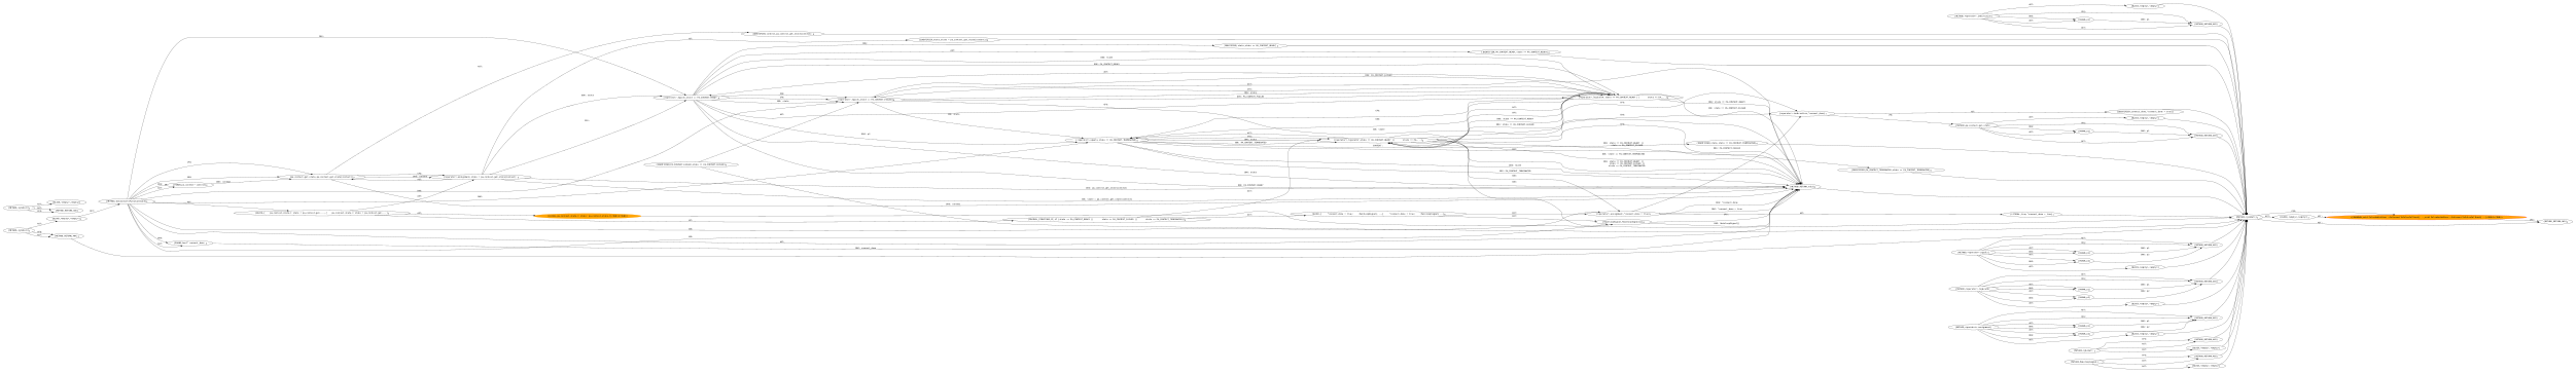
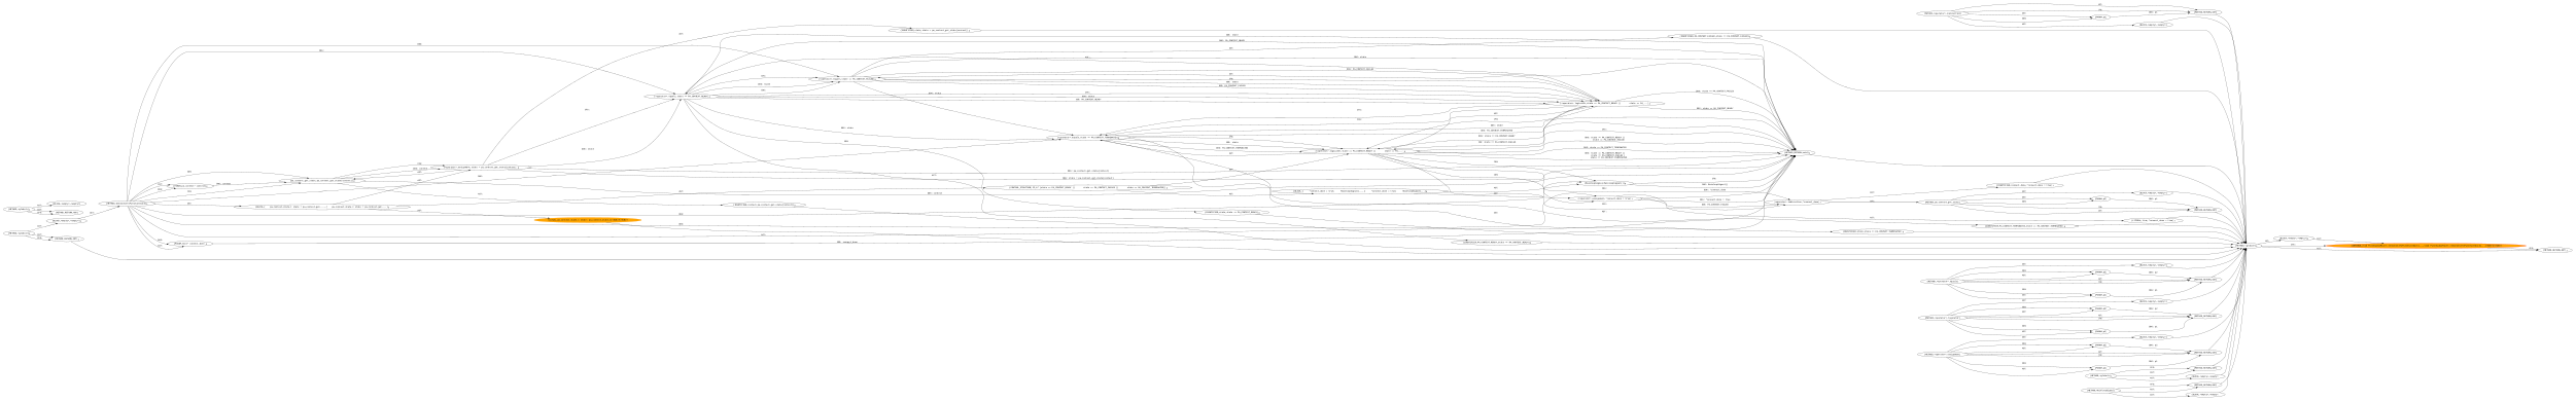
  digraph {
    fontname="Liberation Mono"
    rankdir=LR
    node [fontname="Liberation Mono"]
    edge [fontname="Liberation Mono"]
    n1 [label=<(METHOD,&lt;operator&gt;.indirection)>]
    n2 [label=<(PARAM,p1)>]
    n3 [label=<(BLOCK,&lt;empty&gt;,&lt;empty&gt;)>]
    n4 [label=<(METHOD_RETURN,ANY)>]
    n5 [label=<(METHOD,&lt;global&gt;)<SUB>1</SUB>>]
    n6 [label=<(BLOCK,&lt;empty&gt;,&lt;empty&gt;)<SUB>1</SUB>>]
    n7 [color=deeppink fillcolor=orange label="<(UNKNOWN,void PulseAudioMixer::OnConnectToPulseCallback(...,void PulseAudioMixer::OnConnectToPulseCallback(...)<SUB>1</SUB>>" style=filled]
    n8 [label=<(METHOD_RETURN,ANY)<SUB>1</SUB>>]
    n9 [label=<(METHOD,&lt;global&gt;)<SUB>1</SUB>>]
    n10 [label=<(BLOCK,&lt;empty&gt;,&lt;empty&gt;)<SUB>1</SUB>>]
    n11 [label=<(METHOD_RETURN,ANY)<SUB>1</SUB>>]
    n12 [label=<(METHOD,OnConnectToPulseCallback)<SUB>1</SUB>>]
    n13 [label=<(PARAM,pa_context* context)<SUB>2</SUB>>]
    n14 [label=<(PARAM,bool* connect_done)<SUB>2</SUB>>]
    n15 [label=<(BLOCK,{    pa_context_state_t state = pa_context_get_...,{    pa_context_state_t state = pa_context_get_...)<SUB>2</SUB>>]
    n16 [label=<(pa_context_get_state,pa_context_get_state(context))<SUB>3</SUB>>]
    n17 [label=<(&lt;operator&gt;.equals,state == PA_CONTEXT_READY)<SUB>4</SUB>>]
    n18 [label=<(&lt;operator&gt;.equals,state == PA_CONTEXT_FAILED)<SUB>5</SUB>>]
    n19 [label=<(&lt;operator&gt;.equals,state == PA_CONTEXT_TERMINATED)<SUB>6</SUB>>]
    n20 [label=<(&lt;operator&gt;.assignment,*connect_done = true)<SUB>7</SUB>>]
    n21 [label=<(MainloopSignal,MainloopSignal())<SUB>8</SUB>>]
    n22 [label=<(METHOD_RETURN,void)<SUB>1</SUB>>]
    n23 [color=darkorange fillcolor=orange label="<(LOCAL,pa_context_state_t state: pa_context_state_t)<SUB>3</SUB>>" style=filled]
    n24 [label=<(&lt;operator&gt;.assignment,state = pa_context_get_state(context))<SUB>3</SUB>>]
    n25 [label=<(CONTROL_STRUCTURE,IF,if (state == PA_CONTEXT_READY ||       state == PA_CONTEXT_FAILED ||       state == PA_CONTEXT_TERMINATED))<SUB>4</SUB>>]
    n26 [label=<(IDENTIFIER,context,pa_context_get_state(context))<SUB>3</SUB>>]
    n27 [label=<(&lt;operator&gt;.logicalOr,state == PA_CONTEXT_READY ||       state == PA_...)<SUB>4</SUB>>]
    n28 [label=<(IDENTIFIER,state,state == PA_CONTEXT_READY)<SUB>4</SUB>>]
    n29 [label=<(IDENTIFIER,PA_CONTEXT_READY,state == PA_CONTEXT_READY)<SUB>4</SUB>>]
    n30 [label=<(IDENTIFIER,PA_CONTEXT_FAILED,state == PA_CONTEXT_FAILED)<SUB>5</SUB>>]
    n31 [label=<(&lt;operator&gt;.logicalOr,state == PA_CONTEXT_READY ||       state == PA_...)<SUB>4</SUB>>]
    n32 [label=<(IDENTIFIER,state,state == PA_CONTEXT_TERMINATED)<SUB>6</SUB>>]
    n33 [label=<(IDENTIFIER,PA_CONTEXT_TERMINATED,state == PA_CONTEXT_TERMINATED)<SUB>6</SUB>>]
    n34 [label=<(&lt;operator&gt;.indirection,*connect_done)<SUB>7</SUB>>]
    n35 [label=<(LITERAL,true,*connect_done = true)<SUB>7</SUB>>]
    n36 [label=<(IDENTIFIER,state,state = pa_context_get_state(context))<SUB>3</SUB>>]
    n37 [label=<(BLOCK,{     *connect_done = true;     MainloopSignal(...,{     *connect_done = true;     MainloopSignal(...)<SUB>6</SUB>>]
    n38 [label=<(IDENTIFIER,connect_done,*connect_done = true)<SUB>7</SUB>>]
    n39 [label=<(METHOD,pa_context_get_state)>]
    n40 [label=<(PARAM,p1)>]
    n41 [label=<(BLOCK,&lt;empty&gt;,&lt;empty&gt;)>]
    n42 [label=<(METHOD_RETURN,ANY)>]
    n43 [label=<(METHOD,&lt;operator&gt;.equals)>]
    n44 [label=<(PARAM,p1)>]
    n45 [label=<(PARAM,p2)>]
    n46 [label=<(BLOCK,&lt;empty&gt;,&lt;empty&gt;)>]
    n47 [label=<(METHOD_RETURN,ANY)>]
    n48 [label=<(METHOD,&lt;operator&gt;.logicalOr)>]
    n49 [label=<(PARAM,p1)>]
    n50 [label=<(PARAM,p2)>]
    n51 [label=<(BLOCK,&lt;empty&gt;,&lt;empty&gt;)>]
    n52 [label=<(METHOD_RETURN,ANY)>]
    n53 [label=<(METHOD,&lt;operator&gt;.assignment)>]
    n54 [label=<(PARAM,p1)>]
    n55 [label=<(PARAM,p2)>]
    n56 [label=<(BLOCK,&lt;empty&gt;,&lt;empty&gt;)>]
    n57 [label=<(METHOD_RETURN,ANY)>]
    n58 [label=<(METHOD,&lt;global&gt;)<SUB>1</SUB>>]
    n59 [label=<(BLOCK,&lt;empty&gt;,&lt;empty&gt;)>]
    n60 [label=<(METHOD_RETURN,ANY)>]
    n61 [label=<(METHOD,MainloopSignal)>]
    n62 [label=<(BLOCK,&lt;empty&gt;,&lt;empty&gt;)>]
    n63 [label=<(METHOD_RETURN,ANY)>]
    n64 [label=<(METHOD,&lt;global&gt;)<SUB>1</SUB>>]
    n65 [label=<(BLOCK,&lt;empty&gt;,&lt;empty&gt;)>]
    n66 [label=<(METHOD_RETURN,ANY)>]
    n1 -> n2 [label="AST: "]
    n1 -> n2 [label="DDG: "]
    n1 -> n3 [label="AST: "]
    n1 -> n4 [label="AST: "]
    n1 -> n4 [label="CFG: "]
    n2 -> n4 [label="DDG: p1"]
    n3 -> n5
    n4 -> n5
    n5 -> n6 [label="AST: "]
    n5 -> n7 [label="CFG: "]
    n5 -> n8 [label="AST: "]
    n6 -> n7 [label="AST: "]
    n7 -> n8 [label="CFG: "]
    n9 -> n10 [label="AST: "]
    n9 -> n11 [label="AST: "]
    n9 -> n11 [label="CFG: "]
    n10 -> n12 [label="AST: "]
    n11 -> n5
    n12 -> n13 [label="AST: "]
    n12 -> n13 [label="DDG: "]
    n12 -> n14 [label="AST: "]
    n12 -> n14 [label="DDG: "]
    n12 -> n15 [label="AST: "]
    n12 -> n16 [label="CFG: "]
    n12 -> n16 [label="DDG: "]
    n12 -> n17 [label="CDG: "]
    n12 -> n18 [label="DDG: "]
    n12 -> n19 [label="DDG: "]
    n12 -> n20 [label="DDG: "]
    n12 -> n21 [label="DDG: "]
    n12 -> n22 [label="AST: "]
    n13 -> n16 [label="DDG: context"]
    n14 -> n22 [label="DDG: connect_done"]
    n15 -> n23 [label="AST: "]
    n15 -> n24 [label="AST: "]
    n15 -> n25 [label="AST: "]
    n16 -> n22 [label="DDG: context"]
    n16 -> n24 [label="CFG: "]
    n16 -> n24 [label="DDG: context"]
    n16 -> n26 [label="AST: "]
    n17 -> n18 [label="CFG: "]
    n17 -> n18 [label="DDG: state"]
    n17 -> n18 [label="CDG: "]
-   n17 -> n19 [label="DDG: p2"]
+   n17 -> n19 [label="DDG: state"]
    n17 -> n22 [label="DDG: state"]
    n17 -> n22 [label="DDG: PA_CONTEXT_READY"]
    n17 -> n27 [label="CFG: "]
    n17 -> n27 [label="DDG: state"]
    n17 -> n27 [label="DDG: PA_CONTEXT_READY"]
    n17 -> n28 [label="DDG: "]
    n17 -> n29 [label="AST: "]
    n18 -> n19 [label="DDG: state"]
    n18 -> n22 [label="DDG: state"]
    n18 -> n22 [label="DDG: PA_CONTEXT_FAILED"]
    n18 -> n27 [label="CFG: "]
    n18 -> n27 [label="DDG: state"]
    n18 -> n27 [label="DDG: PA_CONTEXT_FAILED"]
-   n30 -> n18 [label="AST: "]
+   n18 -> n30 [label="AST: "]
    n19 -> n22 [label="DDG: state"]
    n19 -> n22 [label="DDG: PA_CONTEXT_TERMINATED"]
    n19 -> n31 [label="CFG: "]
    n19 -> n31 [label="DDG: state"]
    n19 -> n31 [label="DDG: PA_CONTEXT_TERMINATED"]
-   n19 -> n32 [label="CONTEXT: "]
+   n19 -> n32 [label="AST: "]
    n19 -> n33 [label="AST: "]
    n20 -> n22 [label="DDG: *connect_done"]
    n20 -> n22 [label="DDG: *connect_done = true"]
    n20 -> n34 [label="DDG: PA_CONTEXT_FAILED"]
    n20 -> n35 [label="AST: "]
    n21 -> n22 [label="CFG: "]
    n21 -> n22 [label="DDG: MainloopSignal()"]
    n22 -> n5
    n23 -> n5
    n24 -> n16 [label="AST: "]
    n24 -> n17 [label="CFG: "]
    n24 -> n17 [label="DDG: state"]
    n24 -> n22 [label="DDG: pa_context_get_state(context)"]
    n24 -> n22 [label="DDG: state = pa_context_get_state(context)"]
    n24 -> n36 [label="AST: "]
    n25 -> n31 [label="AST: "]
    n25 -> n37 [label="AST: "]
    n26 -> n5
    n27 -> n17 [label="AST: "]
    n27 -> n18 [label="AST: "]
    n27 -> n19 [label="CFG: "]
    n27 -> n19 [label="CDG: "]
    n27 -> n22 [label="DDG: state == PA_CONTEXT_READY"]
    n27 -> n22 [label="DDG: state == PA_CONTEXT_FAILED"]
    n27 -> n31 [label="CFG: "]
    n27 -> n31 [label="DDG: state == PA_CONTEXT_READY"]
    n27 -> n31 [label="DDG: state == PA_CONTEXT_FAILED"]
    n28 -> n5
    n29 -> n5
    n30 -> n5
    n31 -> n19 [label="AST: "]
    n31 -> n20 [label="CDG: "]
    n31 -> n21 [label="CDG: "]
    n31 -> n22 [label="CFG: "]
    n31 -> n22 [label="DDG: state == PA_CONTEXT_READY ||\n      state == PA_CONTEXT_FAILED"]
    n31 -> n22 [label="DDG: state == PA_CONTEXT_TERMINATED"]
    n31 -> n22 [label="DDG: state == PA_CONTEXT_READY ||\n      state == PA_CONTEXT_FAILED ||\n      state == PA_CONTEXT_TERMINATED"]
    n31 -> n27 [label="AST: "]
    n31 -> n34 [label="CFG: "]
    n31 -> n34 [label="CDG: "]
    n32 -> n5
    n33 -> n5
    n34 -> n38 [label="AST: "]
    n34 -> n39 [label="CFG: "]
    n35 -> n5
    n36 -> n5
    n37 -> n20 [label="AST: "]
    n37 -> n21 [label="AST: "]
    n38 -> n5
    n39 -> n40 [label="AST: "]
    n39 -> n40 [label="DDG: "]
    n39 -> n41 [label="AST: "]
    n39 -> n42 [label="AST: "]
    n39 -> n42 [label="CFG: "]
    n40 -> n42 [label="DDG: p1"]
    n41 -> n5
    n42 -> n5
    n43 -> n44 [label="AST: "]
    n43 -> n44 [label="DDG: "]
    n43 -> n45 [label="AST: "]
    n43 -> n45 [label="DDG: "]
    n43 -> n46 [label="AST: "]
    n43 -> n47 [label="AST: "]
    n43 -> n47 [label="CFG: "]
    n44 -> n47 [label="DDG: p1"]
    n45 -> n47 [label="DDG: p2"]
    n46 -> n5
    n47 -> n5
    n48 -> n49 [label="AST: "]
    n48 -> n49 [label="DDG: "]
    n48 -> n50 [label="AST: "]
    n48 -> n50 [label="DDG: "]
    n48 -> n51 [label="AST: "]
    n48 -> n52 [label="AST: "]
    n48 -> n52 [label="CFG: "]
    n49 -> n52 [label="DDG: p1"]
    n50 -> n52 [label="DDG: p2"]
    n51 -> n5
    n52 -> n5
    n53 -> n54 [label="AST: "]
    n53 -> n54 [label="DDG: "]
    n53 -> n55 [label="AST: "]
    n53 -> n55 [label="DDG: "]
    n53 -> n56 [label="AST: "]
    n53 -> n57 [label="AST: "]
    n53 -> n57 [label="CFG: "]
    n54 -> n57 [label="DDG: p1"]
    n55 -> n57 [label="DDG: p2"]
    n56 -> n5
    n57 -> n5
    n58 -> n59 [label="AST: "]
    n58 -> n60 [label="AST: "]
    n58 -> n60 [label="CFG: "]
    n59 -> n5
    n60 -> n5
    n61 -> n62 [label="AST: "]
    n61 -> n63 [label="AST: "]
    n61 -> n63 [label="CFG: "]
    n62 -> n5
    n63 -> n5
    n64 -> n65 [label="AST: "]
    n64 -> n66 [label="AST: "]
    n64 -> n66 [label="CFG: "]
  }
